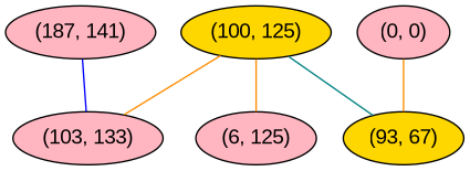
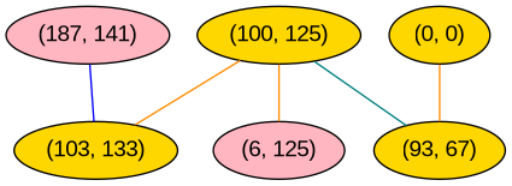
  graph {
    fontname="Liberation Sans"
    node [fillcolor=gold fontname="Liberation Sans" style=filled]
    edge [color=darkorange fontname="Liberation Sans" weight=1]
    "(100, 125)"
    "(6, 125)" [fillcolor=lightpink]
-   "(103, 133)" [fillcolor=lightpink]
+   "(103, 133)"
    "(93, 67)"
-   "(0, 0)" [fillcolor=lightpink]
+   "(0, 0)"
    "(187, 141)" [fillcolor=lightpink]
    "(100, 125)" -- "(6, 125)" [weight=2]
    "(100, 125)" -- "(103, 133)"
    "(100, 125)" -- "(93, 67)" [color=teal]
    "(0, 0)" -- "(93, 67)" [weight=4]
    "(187, 141)" -- "(103, 133)" [color=blue]
  }
